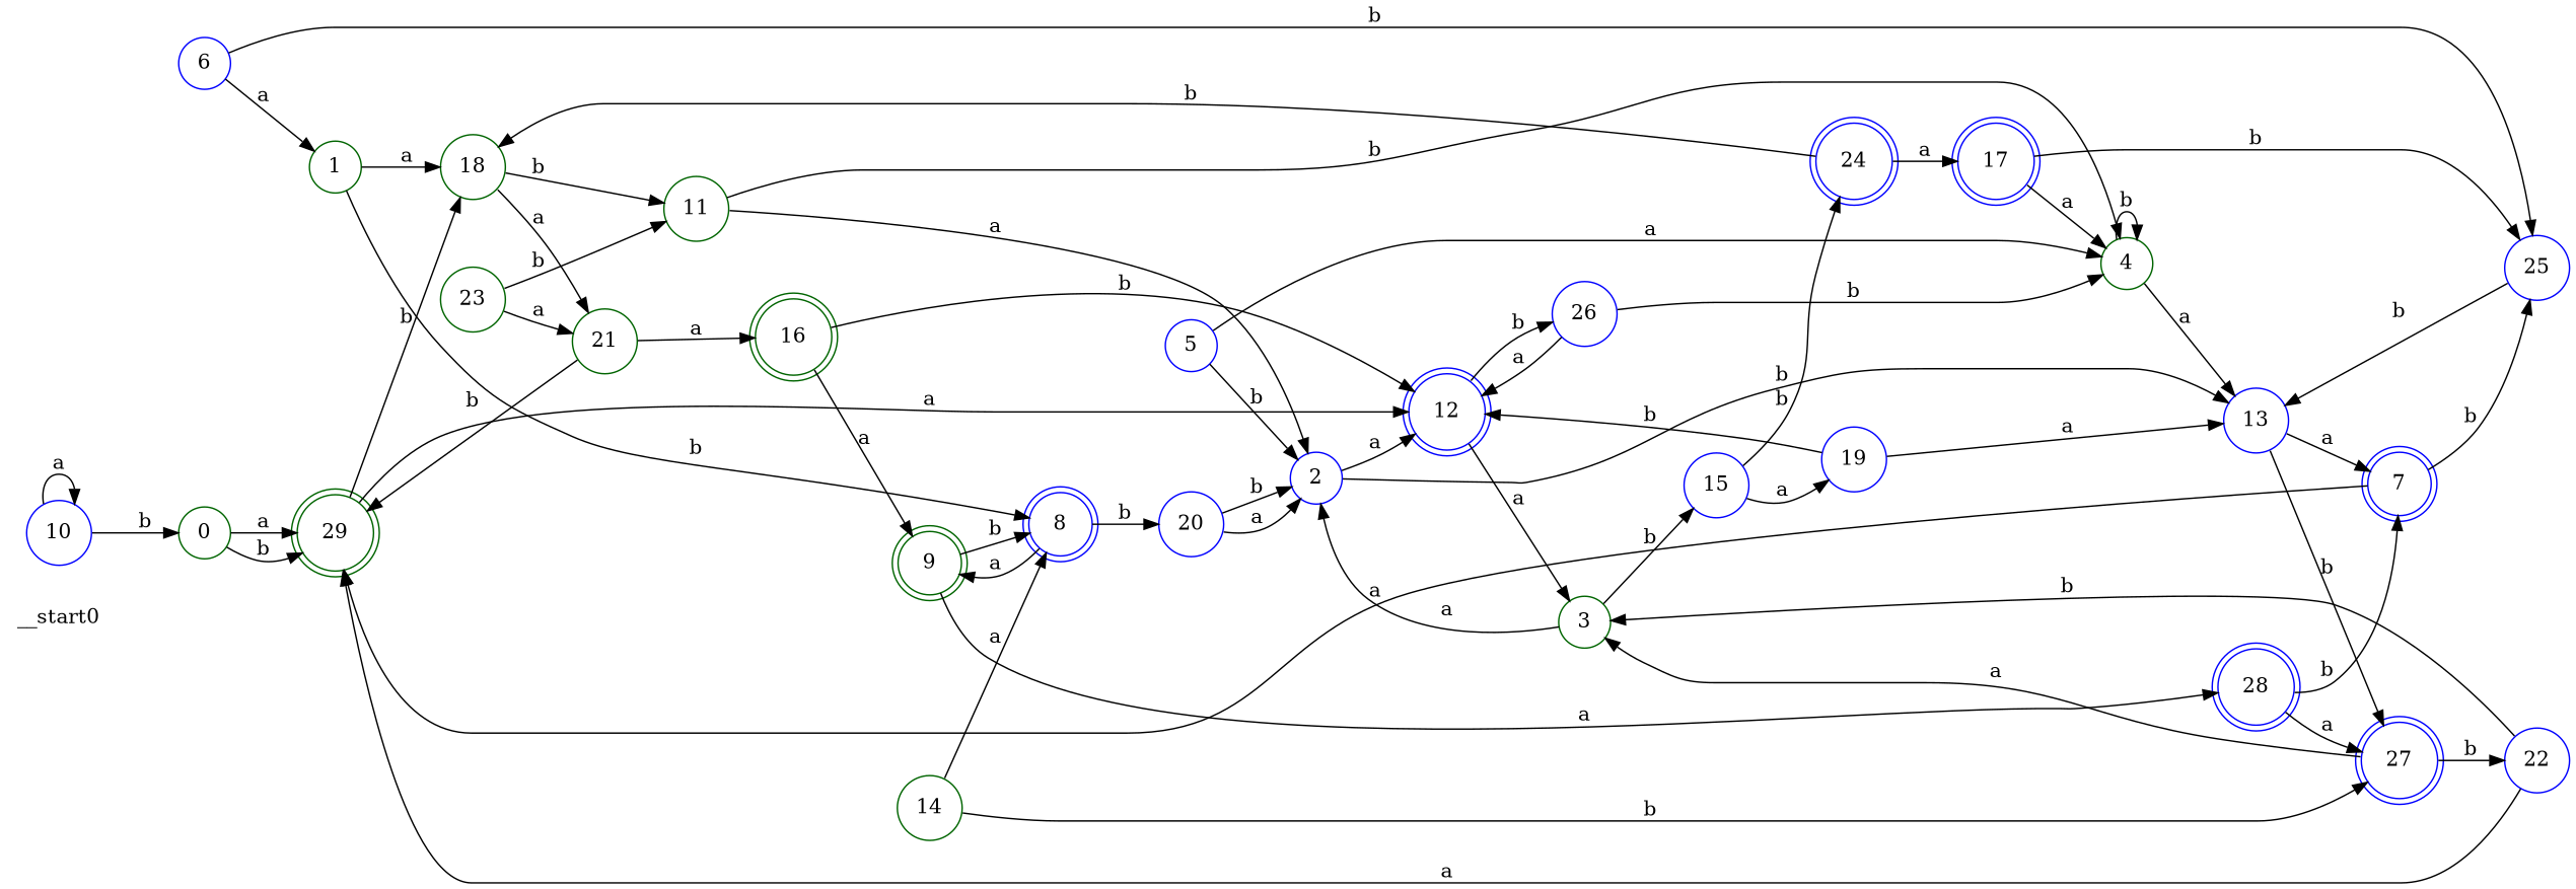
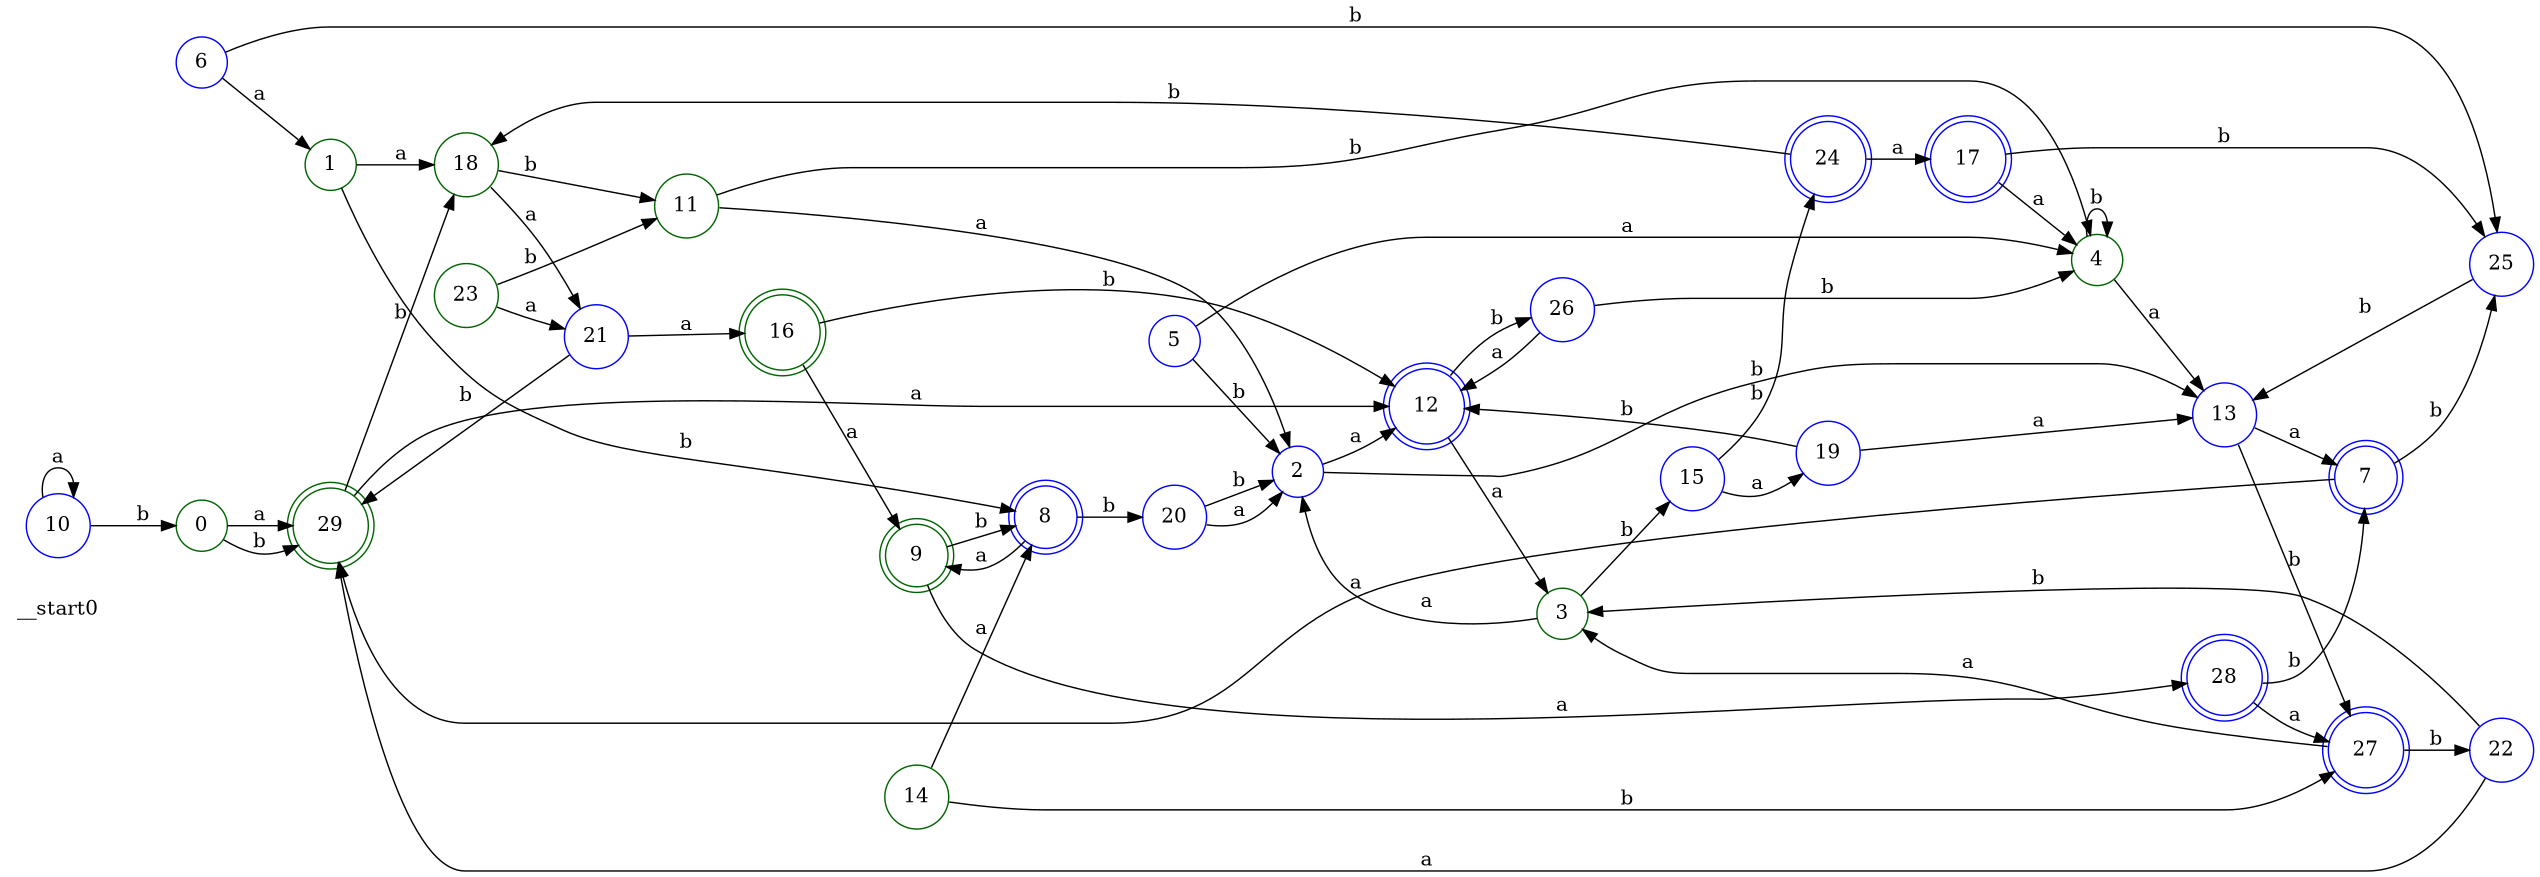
  digraph {
    rankdir=LR
    node [color=blue shape=circle fillcolor=white style=filled]
    __start0 [shape=none fillcolor="" style=""]
    n2 [color=darkgreen label=0]
    n3 [color=darkgreen label=29 shape=doublecircle style="rounded,filled"]
    n4 [color=darkgreen label=18]
    n5 [label=12 shape=doublecircle style="rounded,filled"]
    n6 [color=darkgreen label=1]
    n7 [label=8 shape=doublecircle style="rounded,filled"]
    n8 [color=darkgreen label=9 shape=doublecircle style="rounded,filled"]
    n9 [label=28 shape=doublecircle style="rounded,filled"]
    n10 [color=darkgreen label=11]
-   n11 [color=darkgreen label=21]
+   n11 [label=21]
    n12 [label=2]
    n13 [label=13]
    n14 [color=darkgreen label=3]
    n15 [label=26]
    n16 [label=7 shape=doublecircle style="rounded,filled"]
    n17 [label=27 shape=doublecircle style="rounded,filled"]
    n18 [label=15]
    n19 [label=19]
    n20 [label=24 shape=doublecircle style="rounded,filled"]
    n21 [color=darkgreen label=4]
    n22 [label=5]
    n23 [label=6]
    n24 [label=25]
    n25 [label=20]
    n26 [label=10]
    n27 [label=22]
    n28 [color=darkgreen label=14]
    n29 [label=17 shape=doublecircle style="rounded,filled"]
    n30 [color=darkgreen label=16 shape=doublecircle style="rounded,filled"]
    n31 [color=darkgreen label=23]
    n2 -> n3 [label=a]
    n2 -> n3 [label=b]
    n3 -> n4 [label=b]
    n3 -> n5 [label=a]
    n4 -> n10 [label=b]
    n4 -> n11 [label=a]
    n5 -> n14 [label=a]
    n5 -> n15 [label=b]
    n6 -> n4 [label=a]
    n6 -> n7 [label=b]
    n7 -> n8 [label=a]
    n7 -> n25 [label=b]
    n8 -> n7 [label=b]
    n8 -> n9 [label=a]
    n9 -> n16 [label=b]
    n9 -> n17 [label=a]
    n10 -> n12 [label=a]
    n10 -> n21 [label=b]
    n11 -> n3 [label=b]
    n11 -> n30 [label=a]
    n12 -> n5 [label=a]
    n12 -> n13 [label=b]
    n13 -> n16 [label=a]
    n13 -> n17 [label=b]
    n14 -> n12 [label=a]
    n14 -> n18 [label=b]
    n15 -> n5 [label=a]
    n15 -> n21 [label=b]
    n16 -> n3 [label=a]
    n16 -> n24 [label=b]
    n17 -> n14 [label=a]
    n17 -> n27 [label=b]
    n18 -> n19 [label=a]
    n18 -> n20 [label=b]
    n19 -> n5 [label=b]
    n19 -> n13 [label=a]
    n20 -> n4 [label=b]
    n20 -> n29 [label=a]
    n21 -> n13 [label=a]
    n21 -> n21 [label=b]
    n22 -> n12 [label=b]
    n22 -> n21 [label=a]
    n23 -> n6 [label=a]
    n23 -> n24 [label=b]
    n24 -> n13 [label=b]
    n25 -> n12 [label=a]
    n25 -> n12 [label=b]
    n26 -> n2 [label=b]
    n26 -> n26 [label=a]
    n27 -> n3 [label=a]
    n27 -> n14 [label=b]
    n28 -> n7 [label=a]
    n28 -> n17 [label=b]
    n29 -> n21 [label=a]
    n29 -> n24 [label=b]
    n30 -> n5 [label=b]
    n30 -> n8 [label=a]
    n31 -> n10 [label=b]
    n31 -> n11 [label=a]
  }
